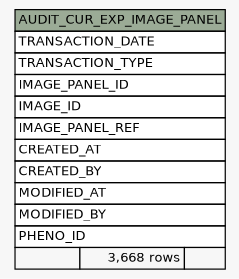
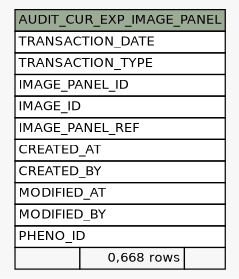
  digraph {
    bgcolor="#f7f7f7"
    fontname=Helvetica
    fontsize=11
    nodesep=0.18
    rankdir=RL
    ranksep=0.46
-   n1 [fontname=Helvetica fontsize=11 label=<     <TABLE BORDER="0" CELLBORDER="1" CELLSPACING="0" BGCOLOR="#ffffff">       <TR><TD COLSPAN="3" BGCOLOR="#9bab96" ALIGN="CENTER">AUDIT_CUR_EXP_IMAGE_PANEL</TD></TR>       <TR><TD PORT="TRANSACTION_DATE" COLSPAN="3" ALIGN="LEFT">TRANSACTION_DATE</TD></TR>       <TR><TD PORT="TRANSACTION_TYPE" COLSPAN="3" ALIGN="LEFT">TRANSACTION_TYPE</TD></TR>       <TR><TD PORT="IMAGE_PANEL_ID" COLSPAN="3" ALIGN="LEFT">IMAGE_PANEL_ID</TD></TR>       <TR><TD PORT="IMAGE_ID" COLSPAN="3" ALIGN="LEFT">IMAGE_ID</TD></TR>       <TR><TD PORT="IMAGE_PANEL_REF" COLSPAN="3" ALIGN="LEFT">IMAGE_PANEL_REF</TD></TR>       <TR><TD PORT="CREATED_AT" COLSPAN="3" ALIGN="LEFT">CREATED_AT</TD></TR>       <TR><TD PORT="CREATED_BY" COLSPAN="3" ALIGN="LEFT">CREATED_BY</TD></TR>       <TR><TD PORT="MODIFIED_AT" COLSPAN="3" ALIGN="LEFT">MODIFIED_AT</TD></TR>       <TR><TD PORT="MODIFIED_BY" COLSPAN="3" ALIGN="LEFT">MODIFIED_BY</TD></TR>       <TR><TD PORT="PHENO_ID" COLSPAN="3" ALIGN="LEFT">PHENO_ID</TD></TR>       <TR><TD ALIGN="LEFT" BGCOLOR="#f7f7f7">  </TD><TD ALIGN="RIGHT" BGCOLOR="#f7f7f7">3,668 rows</TD><TD ALIGN="RIGHT" BGCOLOR="#f7f7f7">  </TD></TR>     </TABLE>> shape=plaintext]
+   n1 [fontname=Helvetica fontsize=11 label=<     <TABLE BORDER="0" CELLBORDER="1" CELLSPACING="0" BGCOLOR="#ffffff">       <TR><TD COLSPAN="3" BGCOLOR="#9bab96" ALIGN="CENTER">AUDIT_CUR_EXP_IMAGE_PANEL</TD></TR>       <TR><TD PORT="TRANSACTION_DATE" COLSPAN="3" ALIGN="LEFT">TRANSACTION_DATE</TD></TR>       <TR><TD PORT="TRANSACTION_TYPE" COLSPAN="3" ALIGN="LEFT">TRANSACTION_TYPE</TD></TR>       <TR><TD PORT="IMAGE_PANEL_ID" COLSPAN="3" ALIGN="LEFT">IMAGE_PANEL_ID</TD></TR>       <TR><TD PORT="IMAGE_ID" COLSPAN="3" ALIGN="LEFT">IMAGE_ID</TD></TR>       <TR><TD PORT="IMAGE_PANEL_REF" COLSPAN="3" ALIGN="LEFT">IMAGE_PANEL_REF</TD></TR>       <TR><TD PORT="CREATED_AT" COLSPAN="3" ALIGN="LEFT">CREATED_AT</TD></TR>       <TR><TD PORT="CREATED_BY" COLSPAN="3" ALIGN="LEFT">CREATED_BY</TD></TR>       <TR><TD PORT="MODIFIED_AT" COLSPAN="3" ALIGN="LEFT">MODIFIED_AT</TD></TR>       <TR><TD PORT="MODIFIED_BY" COLSPAN="3" ALIGN="LEFT">MODIFIED_BY</TD></TR>       <TR><TD PORT="PHENO_ID" COLSPAN="3" ALIGN="LEFT">PHENO_ID</TD></TR>       <TR><TD ALIGN="LEFT" BGCOLOR="#f7f7f7">  </TD><TD ALIGN="RIGHT" BGCOLOR="#f7f7f7">0,668 rows</TD><TD ALIGN="RIGHT" BGCOLOR="#f7f7f7">  </TD></TR>     </TABLE>> shape=plaintext]
  }
